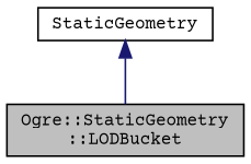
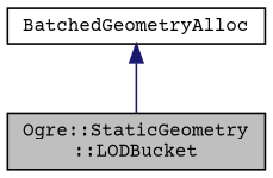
  digraph {
    fontname="Courier Prime"
    node [color=black fontname="Courier Prime" fontsize=10 shape=record]
    n1 [fillcolor=grey75 fontcolor=black height=0.2 label="Ogre::StaticGeometry\l::LODBucket" style=filled width=0.4]
-   n2 [height=0.2 label=StaticGeometry width=0.4]
+   n2 [height=0.2 label=BatchedGeometryAlloc width=0.4]
    n2 -> n1 [color=midnightblue dir=back fontname="Courier Prime" fontsize=10 labelfontname=Helvetica labelfontsize=10 style=solid]
  }
